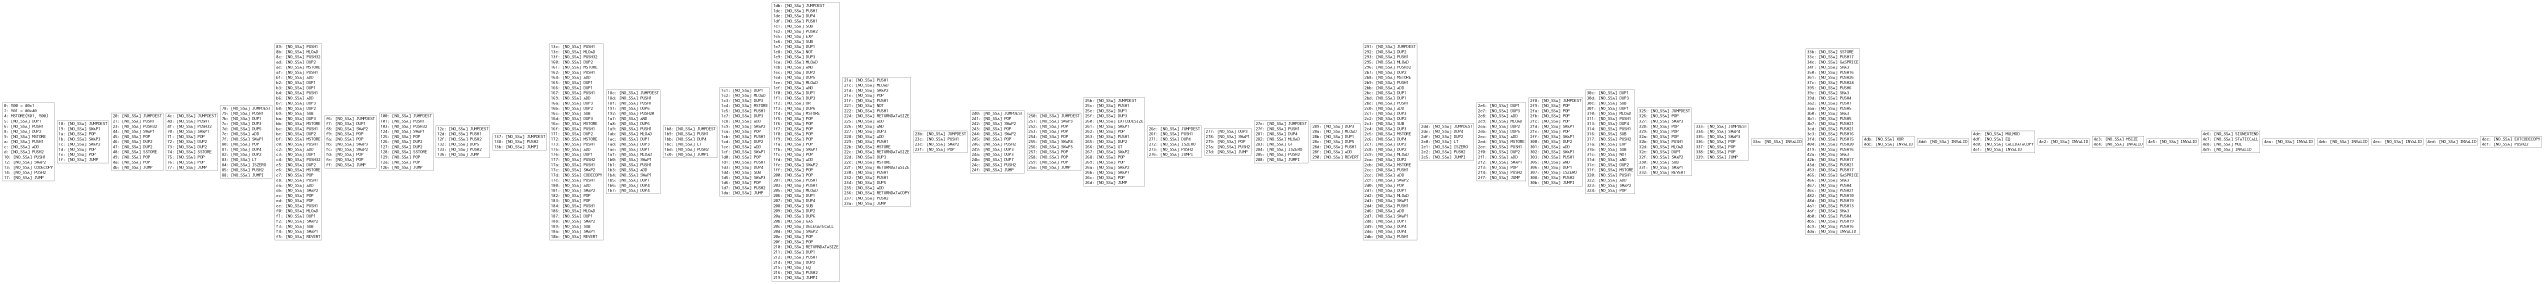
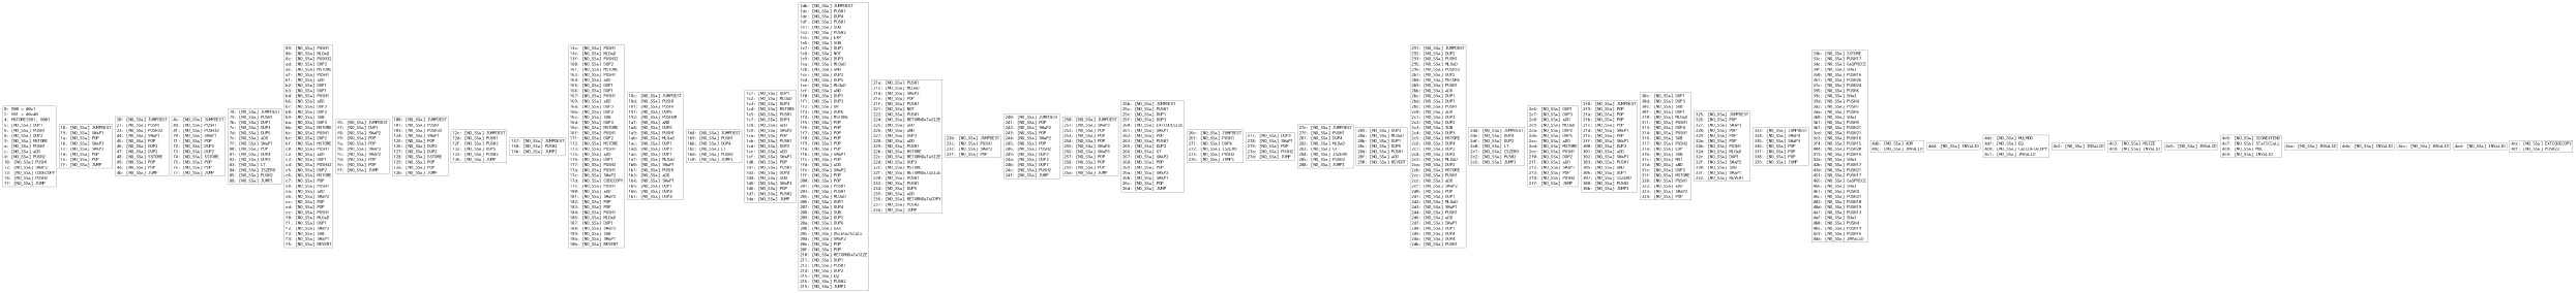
  digraph {
    node [fontname=Courier fontsize=30.0 rank=same shape=box]
    n1 [label="0: %00 = #0x1\l2: %01 = #0x40\l4: MSTORE(%01, %00)\l5: [NO_SSA] DUP1\l6: [NO_SSA] PUSH1\l8: [NO_SSA] DUP2\l9: [NO_SSA] MSTORE\la: [NO_SSA] PUSH1\lc: [NO_SSA] ADD\ld: [NO_SSA] PUSH2\l10: [NO_SSA] PUSH1\l12: [NO_SSA] SWAP2\l13: [NO_SSA] CODECOPY\l14: [NO_SSA] PUSH2\l17: [NO_SSA] JUMP\l"]
    n2 [label="18: [NO_SSA] JUMPDEST\l19: [NO_SSA] SWAP1\l1a: [NO_SSA] POP\l1b: [NO_SSA] SWAP3\l1c: [NO_SSA] SWAP2\l1d: [NO_SSA] POP\l1e: [NO_SSA] POP\l1f: [NO_SSA] JUMP\l"]
    n3 [label="20: [NO_SSA] JUMPDEST\l21: [NO_SSA] PUSH1\l23: [NO_SSA] PUSH32\l44: [NO_SSA] SWAP1\l45: [NO_SSA] POP\l46: [NO_SSA] DUP2\l47: [NO_SSA] DUP2\l48: [NO_SSA] SSTORE\l49: [NO_SSA] POP\l4a: [NO_SSA] POP\l4b: [NO_SSA] JUMP\l"]
    n4 [label="4c: [NO_SSA] JUMPDEST\l4d: [NO_SSA] PUSH1\l4f: [NO_SSA] PUSH32\l70: [NO_SSA] SWAP1\l71: [NO_SSA] POP\l72: [NO_SSA] DUP2\l73: [NO_SSA] DUP2\l74: [NO_SSA] SSTORE\l75: [NO_SSA] POP\l76: [NO_SSA] POP\l77: [NO_SSA] JUMP\l"]
    n5 [label="78: [NO_SSA] JUMPDEST\l79: [NO_SSA] PUSH1\l7b: [NO_SSA] DUP1\l7c: [NO_SSA] DUP3\l7d: [NO_SSA] DUP5\l7e: [NO_SSA] ADD\l7f: [NO_SSA] SWAP1\l80: [NO_SSA] POP\l81: [NO_SSA] DUP4\l82: [NO_SSA] DUP2\l83: [NO_SSA] LT\l84: [NO_SSA] ISZERO\l85: [NO_SSA] PUSH2\l88: [NO_SSA] JUMPI\l"]
    n6 [label="89: [NO_SSA] PUSH1\l8b: [NO_SSA] MLOAD\l8c: [NO_SSA] PUSH32\lad: [NO_SSA] DUP2\lae: [NO_SSA] MSTORE\laf: [NO_SSA] PUSH1\lb1: [NO_SSA] ADD\lb2: [NO_SSA] DUP1\lb3: [NO_SSA] DUP1\lb4: [NO_SSA] PUSH1\lb6: [NO_SSA] ADD\lb7: [NO_SSA] DUP3\lb8: [NO_SSA] DUP2\lb9: [NO_SSA] SUB\lba: [NO_SSA] DUP3\lbb: [NO_SSA] MSTORE\lbc: [NO_SSA] PUSH1\lbe: [NO_SSA] DUP2\lbf: [NO_SSA] MSTORE\lc0: [NO_SSA] PUSH1\lc2: [NO_SSA] ADD\lc3: [NO_SSA] DUP1\lc4: [NO_SSA] PUSH32\le5: [NO_SSA] DUP2\le6: [NO_SSA] MSTORE\le7: [NO_SSA] POP\le8: [NO_SSA] PUSH1\lea: [NO_SSA] ADD\leb: [NO_SSA] SWAP2\lec: [NO_SSA] POP\led: [NO_SSA] POP\lee: [NO_SSA] PUSH1\lf0: [NO_SSA] MLOAD\lf1: [NO_SSA] DUP1\lf2: [NO_SSA] SWAP2\lf3: [NO_SSA] SUB\lf4: [NO_SSA] SWAP1\lf5: [NO_SSA] REVERT\l"]
    n7 [label="f6: [NO_SSA] JUMPDEST\lf7: [NO_SSA] DUP1\lf8: [NO_SSA] SWAP2\lf9: [NO_SSA] POP\lfa: [NO_SSA] POP\lfb: [NO_SSA] SWAP3\lfc: [NO_SSA] SWAP2\lfd: [NO_SSA] POP\lfe: [NO_SSA] POP\lff: [NO_SSA] JUMP\l"]
    n8 [label="100: [NO_SSA] JUMPDEST\l101: [NO_SSA] PUSH1\l103: [NO_SSA] PUSH32\l124: [NO_SSA] SWAP1\l125: [NO_SSA] POP\l126: [NO_SSA] DUP2\l127: [NO_SSA] DUP2\l128: [NO_SSA] SSTORE\l129: [NO_SSA] POP\l12a: [NO_SSA] POP\l12b: [NO_SSA] JUMP\l"]
    n9 [label="12c: [NO_SSA] JUMPDEST\l12d: [NO_SSA] PUSH1\l12f: [NO_SSA] PUSH2\l132: [NO_SSA] DUP5\l133: [NO_SSA] PUSH2\l136: [NO_SSA] JUMP\l"]
    n10 [label="137: [NO_SSA] JUMPDEST\l138: [NO_SSA] PUSH2\l13b: [NO_SSA] JUMPI\l"]
    n11 [label="13c: [NO_SSA] PUSH1\l13e: [NO_SSA] MLOAD\l13f: [NO_SSA] PUSH32\l160: [NO_SSA] DUP2\l161: [NO_SSA] MSTORE\l162: [NO_SSA] PUSH1\l164: [NO_SSA] ADD\l165: [NO_SSA] DUP1\l166: [NO_SSA] DUP1\l167: [NO_SSA] PUSH1\l169: [NO_SSA] ADD\l16a: [NO_SSA] DUP3\l16b: [NO_SSA] DUP2\l16c: [NO_SSA] SUB\l16d: [NO_SSA] DUP3\l16e: [NO_SSA] MSTORE\l16f: [NO_SSA] PUSH1\l171: [NO_SSA] DUP2\l172: [NO_SSA] MSTORE\l173: [NO_SSA] PUSH1\l175: [NO_SSA] ADD\l176: [NO_SSA] DUP1\l177: [NO_SSA] PUSH2\l17a: [NO_SSA] PUSH1\l17c: [NO_SSA] SWAP2\l17d: [NO_SSA] CODECOPY\l17e: [NO_SSA] PUSH1\l180: [NO_SSA] ADD\l181: [NO_SSA] SWAP2\l182: [NO_SSA] POP\l183: [NO_SSA] POP\l184: [NO_SSA] PUSH1\l186: [NO_SSA] MLOAD\l187: [NO_SSA] DUP1\l188: [NO_SSA] SWAP2\l189: [NO_SSA] SUB\l18a: [NO_SSA] SWAP1\l18b: [NO_SSA] REVERT\l"]
    n12 [label="18c: [NO_SSA] JUMPDEST\l18d: [NO_SSA] PUSH1\l18f: [NO_SSA] PUSH1\l191: [NO_SSA] DUP6\l192: [NO_SSA] PUSH20\l1a7: [NO_SSA] AND\l1a8: [NO_SSA] DUP6\l1a9: [NO_SSA] PUSH1\l1ab: [NO_SSA] MLOAD\l1ac: [NO_SSA] DUP1\l1ad: [NO_SSA] DUP3\l1ae: [NO_SSA] DUP1\l1af: [NO_SSA] MLOAD\l1b0: [NO_SSA] SWAP1\l1b1: [NO_SSA] PUSH1\l1b3: [NO_SSA] ADD\l1b4: [NO_SSA] SWAP1\l1b5: [NO_SSA] DUP1\l1b6: [NO_SSA] DUP4\l1b7: [NO_SSA] DUP4\l"]
    n13 [label="1b8: [NO_SSA] JUMPDEST\l1b9: [NO_SSA] PUSH1\l1bb: [NO_SSA] DUP4\l1bc: [NO_SSA] LT\l1bd: [NO_SSA] PUSH2\l1c0: [NO_SSA] JUMPI\l"]
    n14 [label="1c1: [NO_SSA] DUP1\l1c2: [NO_SSA] MLOAD\l1c3: [NO_SSA] DUP3\l1c4: [NO_SSA] MSTORE\l1c5: [NO_SSA] PUSH1\l1c7: [NO_SSA] DUP3\l1c8: [NO_SSA] ADD\l1c9: [NO_SSA] SWAP2\l1ca: [NO_SSA] POP\l1cb: [NO_SSA] PUSH1\l1cd: [NO_SSA] DUP2\l1ce: [NO_SSA] ADD\l1cf: [NO_SSA] SWAP1\l1d0: [NO_SSA] POP\l1d1: [NO_SSA] PUSH1\l1d3: [NO_SSA] DUP4\l1d4: [NO_SSA] SUB\l1d5: [NO_SSA] SWAP3\l1d6: [NO_SSA] POP\l1d7: [NO_SSA] PUSH2\l1da: [NO_SSA] JUMP\l"]
    n15 [label="1db: [NO_SSA] JUMPDEST\l1dc: [NO_SSA] PUSH1\l1de: [NO_SSA] DUP4\l1df: [NO_SSA] PUSH1\l1e1: [NO_SSA] SUB\l1e2: [NO_SSA] PUSH2\l1e5: [NO_SSA] EXP\l1e6: [NO_SSA] SUB\l1e7: [NO_SSA] DUP1\l1e8: [NO_SSA] NOT\l1e9: [NO_SSA] DUP3\l1ea: [NO_SSA] MLOAD\l1eb: [NO_SSA] AND\l1ec: [NO_SSA] DUP2\l1ed: [NO_SSA] DUP5\l1ee: [NO_SSA] MLOAD\l1ef: [NO_SSA] AND\l1f0: [NO_SSA] DUP1\l1f1: [NO_SSA] DUP3\l1f2: [NO_SSA] OR\l1f3: [NO_SSA] DUP6\l1f4: [NO_SSA] MSTORE\l1f5: [NO_SSA] POP\l1f6: [NO_SSA] POP\l1f7: [NO_SSA] POP\l1f8: [NO_SSA] POP\l1f9: [NO_SSA] POP\l1fa: [NO_SSA] POP\l1fb: [NO_SSA] SWAP1\l1fc: [NO_SSA] POP\l1fd: [NO_SSA] ADD\l1fe: [NO_SSA] SWAP2\l1ff: [NO_SSA] POP\l200: [NO_SSA] POP\l201: [NO_SSA] PUSH1\l203: [NO_SSA] PUSH1\l205: [NO_SSA] MLOAD\l206: [NO_SSA] DUP1\l207: [NO_SSA] DUP4\l208: [NO_SSA] SUB\l209: [NO_SSA] DUP2\l20a: [NO_SSA] DUP6\l20b: [NO_SSA] GAS\l20c: [NO_SSA] DELEGATECALL\l20d: [NO_SSA] SWAP2\l20e: [NO_SSA] POP\l20f: [NO_SSA] POP\l210: [NO_SSA] RETURNDATASIZE\l211: [NO_SSA] DUP1\l212: [NO_SSA] PUSH1\l214: [NO_SSA] DUP2\l215: [NO_SSA] EQ\l216: [NO_SSA] PUSH2\l219: [NO_SSA] JUMPI\l"]
    n16 [label="21a: [NO_SSA] PUSH1\l21c: [NO_SSA] MLOAD\l21d: [NO_SSA] SWAP2\l21e: [NO_SSA] POP\l21f: [NO_SSA] PUSH1\l221: [NO_SSA] NOT\l222: [NO_SSA] PUSH1\l224: [NO_SSA] RETURNDATASIZE\l225: [NO_SSA] ADD\l226: [NO_SSA] AND\l227: [NO_SSA] DUP3\l228: [NO_SSA] ADD\l229: [NO_SSA] PUSH1\l22b: [NO_SSA] MSTORE\l22c: [NO_SSA] RETURNDATASIZE\l22d: [NO_SSA] DUP3\l22e: [NO_SSA] MSTORE\l22f: [NO_SSA] RETURNDATASIZE\l230: [NO_SSA] PUSH1\l232: [NO_SSA] PUSH1\l234: [NO_SSA] DUP5\l235: [NO_SSA] ADD\l236: [NO_SSA] RETURNDATACOPY\l237: [NO_SSA] PUSH2\l23a: [NO_SSA] JUMP\l"]
    n17 [label="23b: [NO_SSA] JUMPDEST\l23c: [NO_SSA] PUSH1\l23e: [NO_SSA] SWAP2\l23f: [NO_SSA] POP\l"]
    n18 [label="240: [NO_SSA] JUMPDEST\l241: [NO_SSA] POP\l242: [NO_SSA] SWAP2\l243: [NO_SSA] POP\l244: [NO_SSA] SWAP2\l245: [NO_SSA] POP\l246: [NO_SSA] PUSH2\l249: [NO_SSA] DUP3\l24a: [NO_SSA] DUP3\l24b: [NO_SSA] DUP7\l24c: [NO_SSA] PUSH2\l24f: [NO_SSA] JUMP\l"]
    n19 [label="250: [NO_SSA] JUMPDEST\l251: [NO_SSA] SWAP3\l252: [NO_SSA] POP\l253: [NO_SSA] POP\l254: [NO_SSA] POP\l255: [NO_SSA] SWAP4\l256: [NO_SSA] SWAP3\l257: [NO_SSA] POP\l258: [NO_SSA] POP\l259: [NO_SSA] POP\l25a: [NO_SSA] JUMP\l"]
    n20 [label="25b: [NO_SSA] JUMPDEST\l25c: [NO_SSA] PUSH1\l25e: [NO_SSA] DUP1\l25f: [NO_SSA] DUP3\l260: [NO_SSA] EXTCODESIZE\l261: [NO_SSA] SWAP1\l262: [NO_SSA] POP\l263: [NO_SSA] PUSH1\l265: [NO_SSA] DUP2\l266: [NO_SSA] GT\l267: [NO_SSA] SWAP2\l268: [NO_SSA] POP\l269: [NO_SSA] POP\l26a: [NO_SSA] SWAP2\l26b: [NO_SSA] SWAP1\l26c: [NO_SSA] POP\l26d: [NO_SSA] JUMP\l"]
    n21 [label="26e: [NO_SSA] JUMPDEST\l26f: [NO_SSA] PUSH1\l271: [NO_SSA] DUP4\l272: [NO_SSA] ISZERO\l273: [NO_SSA] PUSH2\l276: [NO_SSA] JUMPI\l"]
    n22 [label="277: [NO_SSA] DUP3\l278: [NO_SSA] SWAP1\l279: [NO_SSA] POP\l27a: [NO_SSA] PUSH2\l27d: [NO_SSA] JUMP\l"]
    n23 [label="27e: [NO_SSA] JUMPDEST\l27f: [NO_SSA] PUSH1\l281: [NO_SSA] DUP4\l282: [NO_SSA] MLOAD\l283: [NO_SSA] GT\l284: [NO_SSA] ISZERO\l285: [NO_SSA] PUSH2\l288: [NO_SSA] JUMPI\l"]
    n24 [label="289: [NO_SSA] DUP3\l28a: [NO_SSA] MLOAD\l28b: [NO_SSA] DUP1\l28c: [NO_SSA] DUP5\l28d: [NO_SSA] PUSH1\l28f: [NO_SSA] ADD\l290: [NO_SSA] REVERT\l"]
    n25 [label="291: [NO_SSA] JUMPDEST\l292: [NO_SSA] DUP2\l293: [NO_SSA] PUSH1\l295: [NO_SSA] MLOAD\l296: [NO_SSA] PUSH32\l2b7: [NO_SSA] DUP2\l2b8: [NO_SSA] MSTORE\l2b9: [NO_SSA] PUSH1\l2bb: [NO_SSA] ADD\l2bc: [NO_SSA] DUP1\l2bd: [NO_SSA] DUP1\l2be: [NO_SSA] PUSH1\l2c0: [NO_SSA] ADD\l2c1: [NO_SSA] DUP3\l2c2: [NO_SSA] DUP2\l2c3: [NO_SSA] SUB\l2c4: [NO_SSA] DUP3\l2c5: [NO_SSA] MSTORE\l2c6: [NO_SSA] DUP4\l2c7: [NO_SSA] DUP2\l2c8: [NO_SSA] DUP2\l2c9: [NO_SSA] MLOAD\l2ca: [NO_SSA] DUP2\l2cb: [NO_SSA] MSTORE\l2cc: [NO_SSA] PUSH1\l2ce: [NO_SSA] ADD\l2cf: [NO_SSA] SWAP2\l2d0: [NO_SSA] POP\l2d1: [NO_SSA] DUP1\l2d2: [NO_SSA] MLOAD\l2d3: [NO_SSA] SWAP1\l2d4: [NO_SSA] PUSH1\l2d6: [NO_SSA] ADD\l2d7: [NO_SSA] SWAP1\l2d8: [NO_SSA] DUP1\l2d9: [NO_SSA] DUP4\l2da: [NO_SSA] DUP4\l2db: [NO_SSA] PUSH1\l"]
    n26 [label="2dd: [NO_SSA] JUMPDEST\l2de: [NO_SSA] DUP4\l2df: [NO_SSA] DUP2\l2e0: [NO_SSA] LT\l2e1: [NO_SSA] ISZERO\l2e2: [NO_SSA] PUSH2\l2e5: [NO_SSA] JUMPI\l"]
    n27 [label="2e6: [NO_SSA] DUP1\l2e7: [NO_SSA] DUP3\l2e8: [NO_SSA] ADD\l2e9: [NO_SSA] MLOAD\l2ea: [NO_SSA] DUP2\l2eb: [NO_SSA] DUP5\l2ec: [NO_SSA] ADD\l2ed: [NO_SSA] MSTORE\l2ee: [NO_SSA] PUSH1\l2f0: [NO_SSA] DUP2\l2f1: [NO_SSA] ADD\l2f2: [NO_SSA] SWAP1\l2f3: [NO_SSA] POP\l2f4: [NO_SSA] PUSH2\l2f7: [NO_SSA] JUMP\l"]
    n28 [label="2f8: [NO_SSA] JUMPDEST\l2f9: [NO_SSA] POP\l2fa: [NO_SSA] POP\l2fb: [NO_SSA] POP\l2fc: [NO_SSA] POP\l2fd: [NO_SSA] SWAP1\l2fe: [NO_SSA] POP\l2ff: [NO_SSA] SWAP1\l300: [NO_SSA] DUP2\l301: [NO_SSA] ADD\l302: [NO_SSA] SWAP1\l303: [NO_SSA] PUSH1\l305: [NO_SSA] AND\l306: [NO_SSA] DUP1\l307: [NO_SSA] ISZERO\l308: [NO_SSA] PUSH2\l30b: [NO_SSA] JUMPI\l"]
    n29 [label="30c: [NO_SSA] DUP1\l30d: [NO_SSA] DUP3\l30e: [NO_SSA] SUB\l30f: [NO_SSA] DUP1\l310: [NO_SSA] MLOAD\l311: [NO_SSA] PUSH1\l313: [NO_SSA] DUP4\l314: [NO_SSA] PUSH1\l316: [NO_SSA] SUB\l317: [NO_SSA] PUSH2\l31a: [NO_SSA] EXP\l31b: [NO_SSA] SUB\l31c: [NO_SSA] NOT\l31d: [NO_SSA] AND\l31e: [NO_SSA] DUP2\l31f: [NO_SSA] MSTORE\l320: [NO_SSA] PUSH1\l322: [NO_SSA] ADD\l323: [NO_SSA] SWAP2\l324: [NO_SSA] POP\l"]
    n30 [label="325: [NO_SSA] JUMPDEST\l326: [NO_SSA] POP\l327: [NO_SSA] SWAP3\l328: [NO_SSA] POP\l329: [NO_SSA] POP\l32a: [NO_SSA] POP\l32b: [NO_SSA] PUSH1\l32d: [NO_SSA] MLOAD\l32e: [NO_SSA] DUP1\l32f: [NO_SSA] SWAP2\l330: [NO_SSA] SUB\l331: [NO_SSA] SWAP1\l332: [NO_SSA] REVERT\l"]
    n31 [label="333: [NO_SSA] JUMPDEST\l334: [NO_SSA] SWAP4\l335: [NO_SSA] SWAP3\l336: [NO_SSA] POP\l337: [NO_SSA] POP\l338: [NO_SSA] POP\l339: [NO_SSA] JUMP\l"]
-   n32 [label="33a: [NO_SSA] INVALID\l"]
    n33 [label="33b: [NO_SSA] SSTORE\l33c: [NO_SSA] PUSH17\l34e: [NO_SSA] GASPRICE\l34f: [NO_SSA] SHA3\l350: [NO_SSA] PUSH16\l361: [NO_SSA] PUSH26\l37c: [NO_SSA] PUSH24\l395: [NO_SSA] PUSH6\l39c: [NO_SSA] SHA3\l39d: [NO_SSA] PUSH4\l3a2: [NO_SSA] PUSH7\l3aa: [NO_SSA] PUSH5\l3b0: [NO_SSA] SHA3\l3b1: [NO_SSA] PUSH5\l3b7: [NO_SSA] PUSH21\l3cd: [NO_SSA] PUSH21\l3e3: [NO_SSA] PUSH16\l3f4: [NO_SSA] PUSH15\l404: [NO_SSA] PUSH20\l419: [NO_SSA] PUSH16\l42a: [NO_SSA] SHA3\l42b: [NO_SSA] PUSH17\l43d: [NO_SSA] PUSH21\l453: [NO_SSA] PUSH17\l465: [NO_SSA] GASPRICE\l466: [NO_SSA] SHA3\l467: [NO_SSA] PUSH4\l46c: [NO_SSA] PUSH21\l482: [NO_SSA] PUSH10\l48d: [NO_SSA] PUSH19\l4a1: [NO_SSA] PUSH13\l4af: [NO_SSA] SHA3\l4b0: [NO_SSA] PUSH4\l4b5: [NO_SSA] PUSH19\l4c9: [NO_SSA] PUSH16\l4da: [NO_SSA] INVALID\l"]
    n34 [label="4db: [NO_SSA] XOR\l4dc: [NO_SSA] INVALID\l"]
    n35 [label="4dd: [NO_SSA] INVALID\l"]
    n36 [label="4de: [NO_SSA] MULMOD\l4df: [NO_SSA] EQ\l4e0: [NO_SSA] CALLDATACOPY\l4e1: [NO_SSA] INVALID\l"]
    n37 [label="4e2: [NO_SSA] INVALID\l"]
    n38 [label="4e3: [NO_SSA] MSIZE\l4e4: [NO_SSA] INVALID\l"]
    n39 [label="4e5: [NO_SSA] INVALID\l"]
    n40 [label="4e6: [NO_SSA] SIGNEXTEND\l4e7: [NO_SSA] STATICCALL\l4e8: [NO_SSA] MUL\l4e9: [NO_SSA] INVALID\l"]
    n41 [label="4ea: [NO_SSA] INVALID\l"]
    n42 [label="4eb: [NO_SSA] INVALID\l"]
    n43 [label="4ec: [NO_SSA] INVALID\l"]
    n44 [label="4ed: [NO_SSA] INVALID\l"]
    n45 [label="4ee: [NO_SSA] EXTCODECOPY\l4ef: [NO_SSA] PUSH22\l"]
    subgraph sub_1 {
      n1
      n2
      n3
      n4
      n5
      n6
      n7
      n8
      n9
      n10
      n11
      n12
      n13
      n14
      n15
      n16
      n17
      n18
      n19
      n20
      n21
      n22
      n23
      n24
      n25
      n26
      n27
      n28
      n29
      n30
      n31
-     n32
      n33
      n34
      n35
      n36
      n37
      n38
      n39
      n40
      n41
      n42
      n43
      n44
      n45
    }
  }
